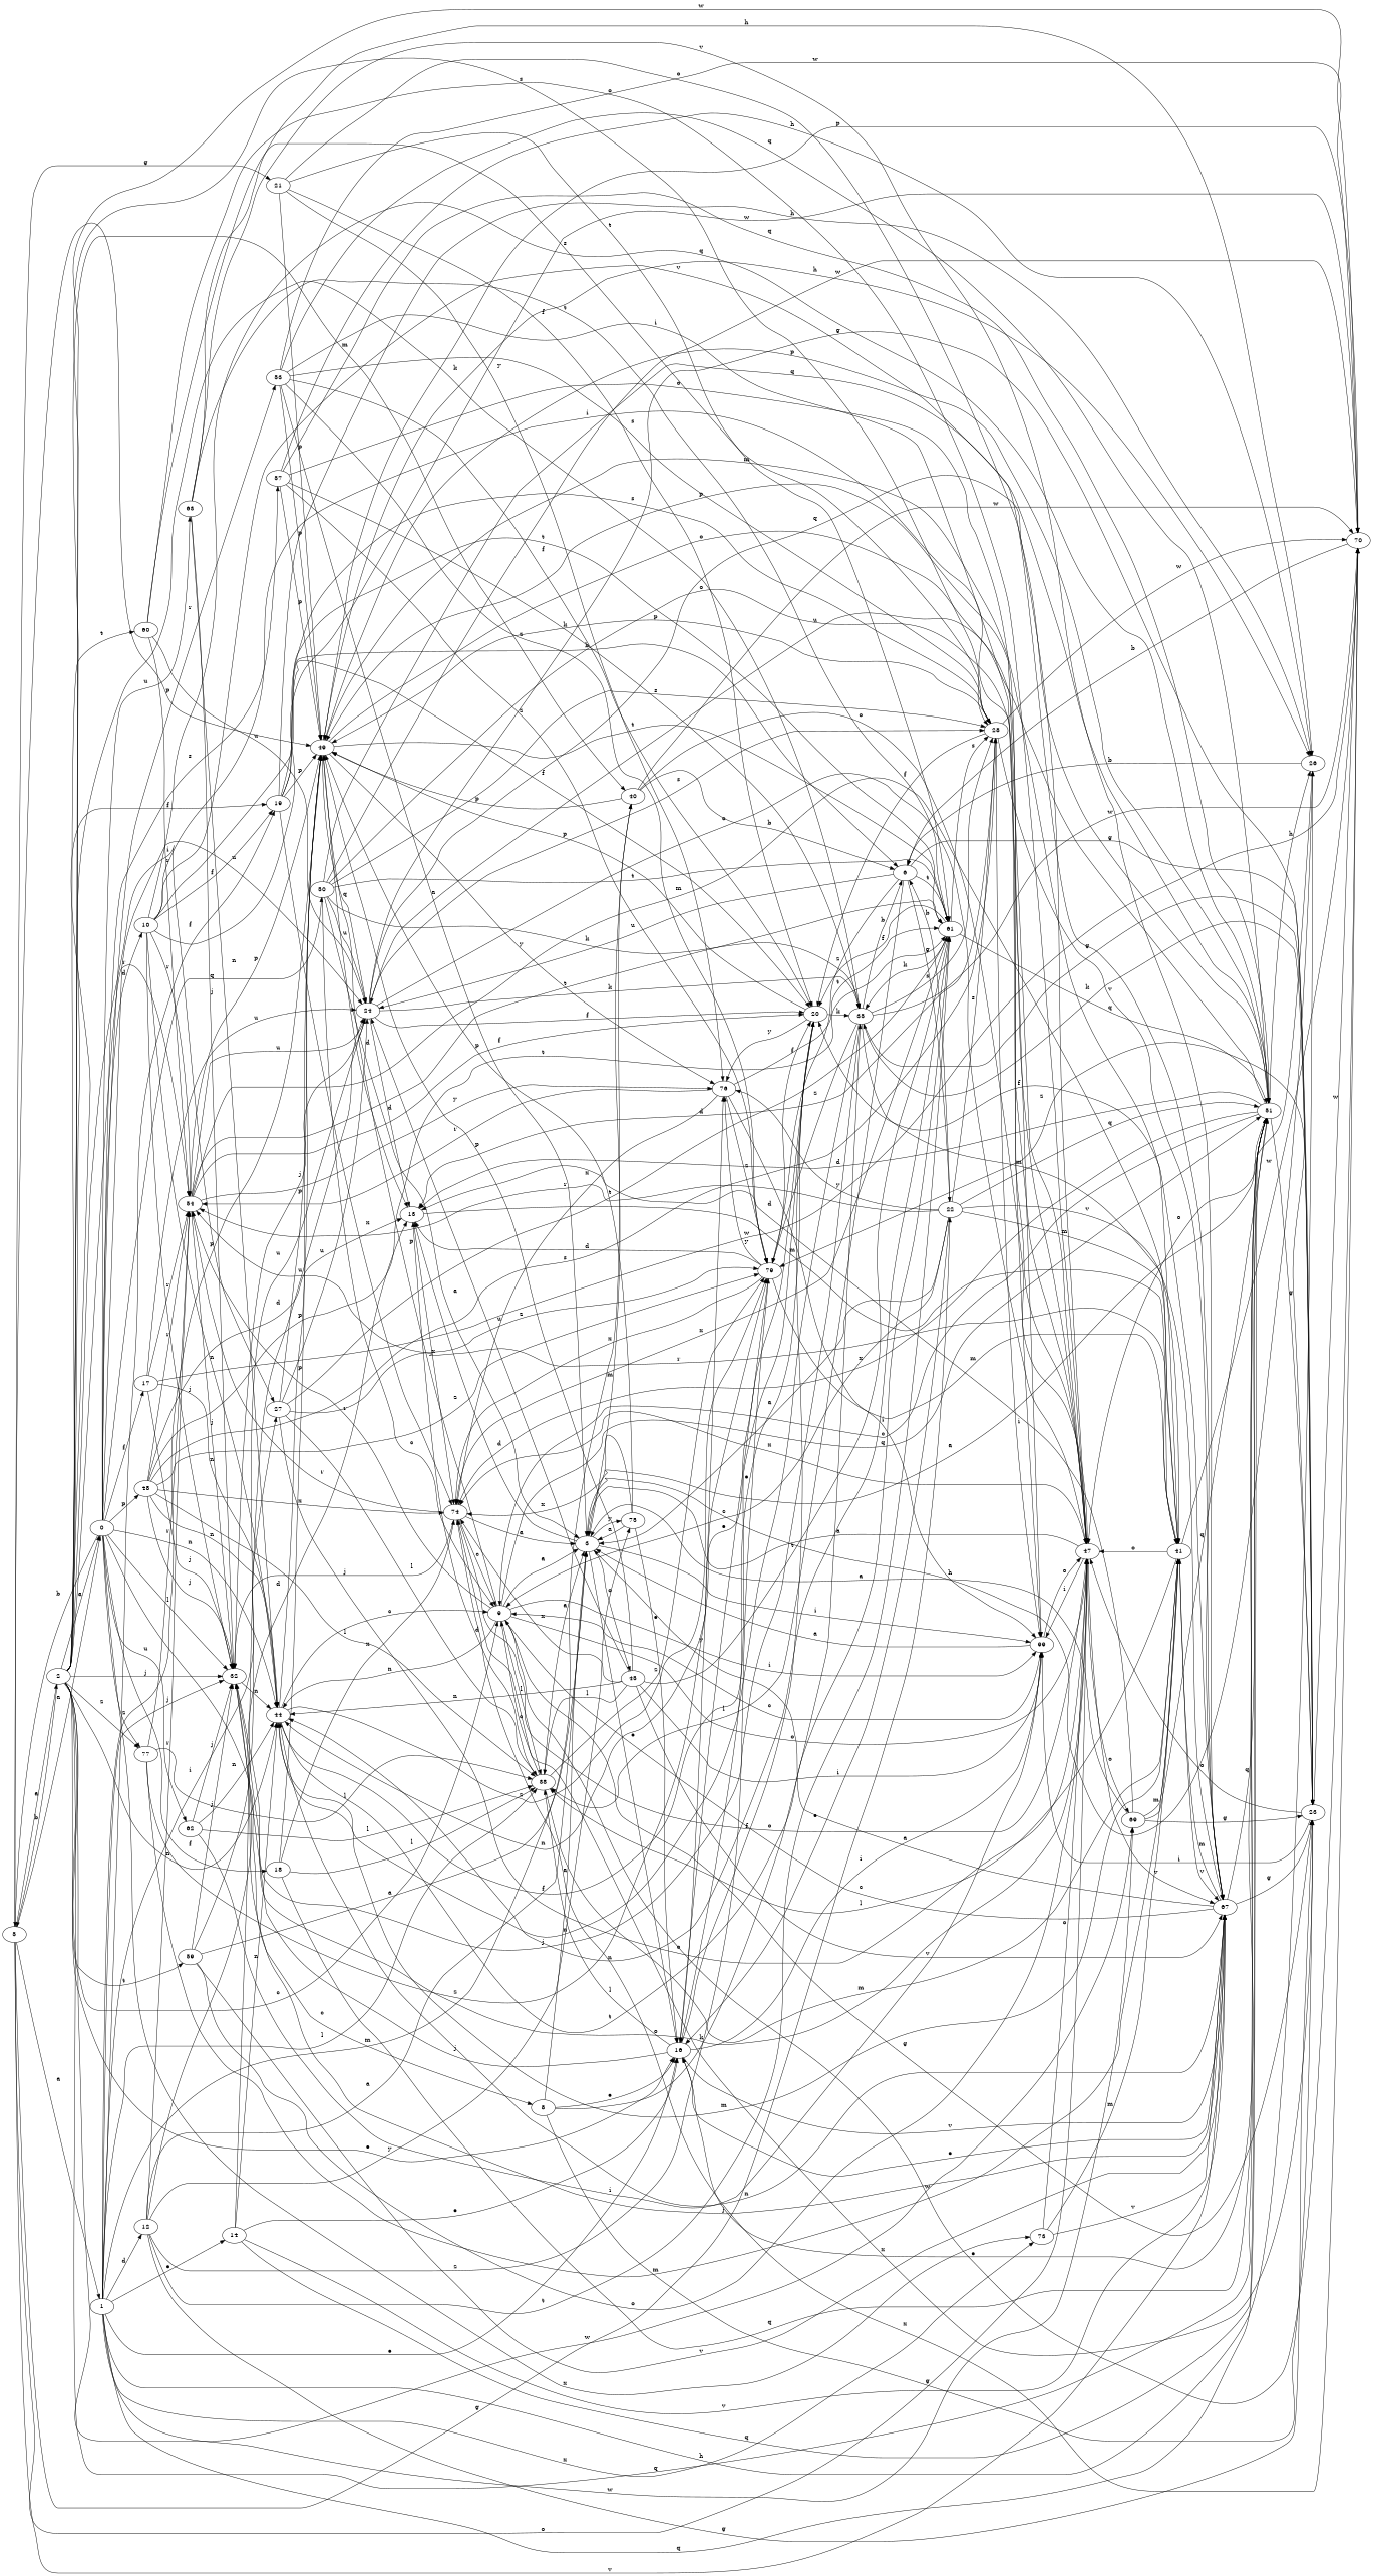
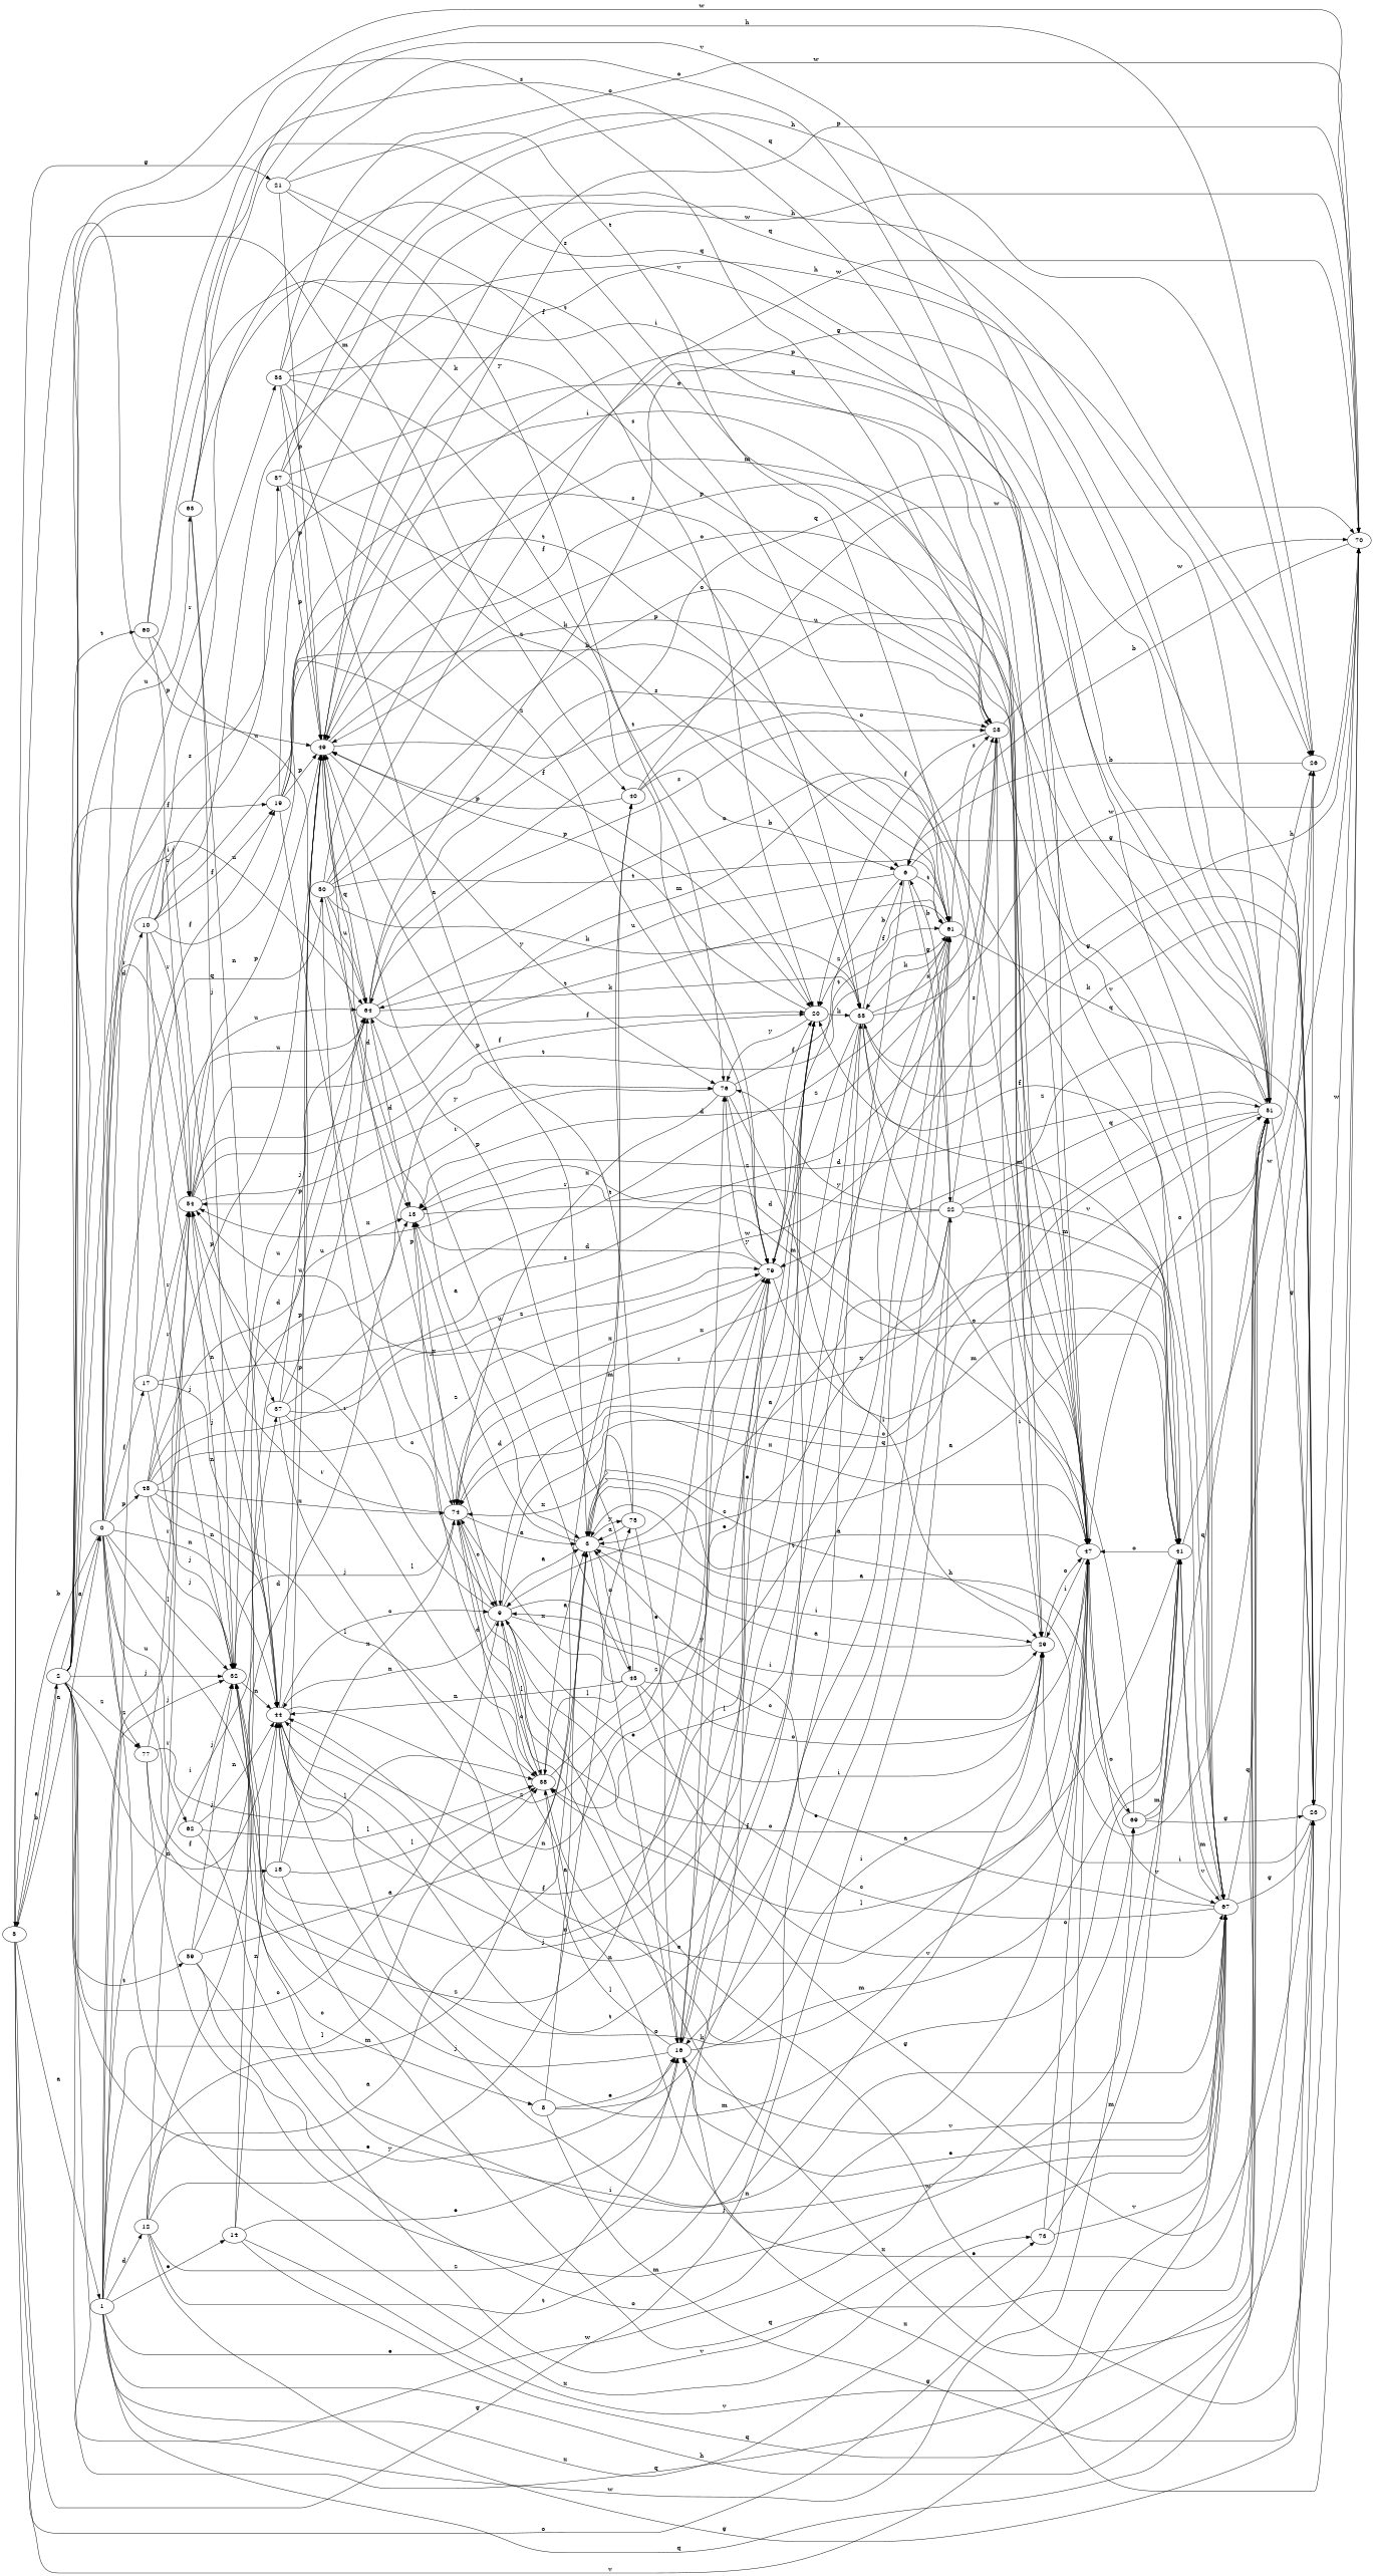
  strict digraph {
    rankdir=LR
    n1 [label=5]
    0
    8
    10
    17
    18
    32
    44
    48
    50
    53
    57
    62
    63
-   64 [label=24]
+   64
    73
    77
    1
    49
    2
    21
    22
    47
    67
    16
    35
    3
    23
    19
    51
    54
    70
-   29 [label=99]
+   29
    61
    38
    74
    9
    79
    41
    20
    n41 [label=28]
    13
    26
    12
    14
-   27
+   27 [label=37]
    40
    69
    75
    76
    6
    59
    60
    n54 [label=45]
    n1 -> 0 [label=a]
    n1 -> 1 [label=a]
    n1 -> 49 [label=p]
    n1 -> 2 [label=a]
    n1 -> 21 [label=g]
    n1 -> 22 [label=g]
    n1 -> 47 [label=o]
    n1 -> 67 [label=v]
    0 -> n1 [label=b]
    0 -> 8 [label=c]
    0 -> 10 [label=d]
    0 -> 17 [label=f]
    0 -> 18 [label=f]
    0 -> 32 [label=l]
    0 -> 44 [label=n]
    0 -> 48 [label=p]
    0 -> 50 [label=q]
    0 -> 53 [label=r]
    0 -> 57 [label=s]
    0 -> 62 [label=u]
    0 -> 63 [label=u]
    0 -> 64 [label=u]
    0 -> 73 [label=x]
    0 -> 77 [label=z]
    8 -> 16 [label=e]
    8 -> 35 [label=k]
    8 -> 3 [label=a]
    8 -> 23 [label=g]
    10 -> 32 [label=j]
    10 -> 44 [label=n]
    10 -> 67 [label=v]
    10 -> 19 [label=f]
    10 -> 51 [label=q]
    10 -> 54 [label=r]
    10 -> 70 [label=w]
    10 -> 29 [label=i]
    10 -> 61 [label=t]
    17 -> 32 [label=j]
    17 -> 44 [label=n]
    17 -> 64 [label=u]
    17 -> 54 [label=r]
    17 -> 70 [label=w]
    18 -> 49 [label=p]
    18 -> 51 [label=q]
    18 -> 38 [label=l]
    18 -> 74 [label=x]
    32 -> 44 [label=n]
    32 -> 47 [label=o]
    44 -> 49 [label=p]
    44 -> 61 [label=t]
    44 -> 9 [label=c]
    44 -> 79 [label=z]
    44 -> 41 [label=m]
    44 -> 20 [label=f]
    48 -> 32 [label=j]
    48 -> 44 [label=n]
    48 -> 54 [label=r]
    48 -> 61 [label=t]
    48 -> 38 [label=l]
    48 -> 74 [label=x]
    48 -> 79 [label=z]
    48 -> n41 [label=s]
    48 -> 13 [label=d]
    50 -> 64 [label=u]
    50 -> 47 [label=o]
    50 -> 35 [label=k]
    50 -> 3 [label=a]
    50 -> 51 [label=q]
    50 -> 70 [label=w]
    50 -> 61 [label=t]
    50 -> 9 [label=c]
    50 -> n41 [label=s]
    53 -> 49 [label=p]
    53 -> 3 [label=a]
    53 -> 51 [label=q]
    53 -> 70 [label=w]
    53 -> 29 [label=i]
    53 -> 79 [label=z]
    53 -> 20 [label=f]
    53 -> n41 [label=s]
    57 -> 49 [label=p]
    57 -> 47 [label=o]
    57 -> 35 [label=k]
    57 -> 51 [label=q]
    57 -> 79 [label=z]
    57 -> 26 [label=h]
    62 -> 32 [label=j]
    62 -> 44 [label=n]
    62 -> 29 [label=i]
    62 -> 38 [label=l]
    63 -> 32 [label=j]
    63 -> 44 [label=n]
    63 -> 67 [label=v]
    63 -> 61 [label=t]
    63 -> 26 [label=h]
    64 -> 32 [label=j]
    64 -> 47 [label=o]
    64 -> 35 [label=k]
    64 -> 23 [label=g]
    64 -> 51 [label=q]
    64 -> 20 [label=f]
    64 -> n41 [label=s]
    64 -> 13 [label=d]
    73 -> 47 [label=o]
    73 -> 67 [label=v]
    73 -> 41 [label=m]
    77 -> 54 [label=r]
    77 -> 38 [label=l]
    77 -> 79 [label=z]
    77 -> 41 [label=m]
    1 -> 32 [label=j]
    1 -> 73 [label=x]
    1 -> 49 [label=p]
    1 -> 16 [label=e]
    1 -> 19 [label=f]
    1 -> 51 [label=q]
    1 -> 38 [label=l]
    1 -> 26 [label=h]
    1 -> 12 [label=d]
    1 -> 14 [label=e]
    1 -> 27 [label=i]
    1 -> 40 [label=m]
    1 -> 69 [label=w]
    49 -> 64 [label=q]
    49 -> 47 [label=o]
    49 -> 61 [label=t]
    49 -> 41 [label=m]
    49 -> 13 [label=d]
    49 -> 26 [label=h]
    49 -> 76 [label=y]
    2 -> n1 [label=b]
    2 -> 0 [label=a]
    2 -> 32 [label=j]
    2 -> 44 [label=n]
    2 -> 77 [label=z]
    2 -> 16 [label=e]
    2 -> 35 [label=k]
    2 -> 19 [label=f]
    2 -> 51 [label=q]
    2 -> 54 [label=r]
    2 -> 70 [label=w]
    2 -> 9 [label=c]
    2 -> n41 [label=s]
    2 -> 27 [label=i]
    2 -> 40 [label=m]
    2 -> 69 [label=w]
    2 -> 59 [label=t]
    2 -> 60 [label=t]
    21 -> 49 [label=p]
    21 -> 47 [label=o]
    21 -> 61 [label=t]
    21 -> 20 [label=f]
    21 -> 76 [label=y]
    22 -> 67 [label=v]
    22 -> 16 [label=e]
    22 -> 3 [label=a]
    22 -> 51 [label=q]
    22 -> 54 [label=r]
    22 -> 9 [label=c]
    22 -> 41 [label=m]
    22 -> n41 [label=s]
    22 -> 76 [label=y]
    22 -> 6 [label=b]
    47 -> 49 [label=p]
    47 -> 67 [label=v]
    47 -> 3 [label=a]
    47 -> 29 [label=i]
    47 -> 74 [label=x]
    47 -> 69 [label=o]
    67 -> 32 [label=j]
    67 -> 44 [label=n]
    67 -> 16 [label=e]
    67 -> 3 [label=a]
    67 -> 23 [label=g]
    67 -> 51 [label=q]
    67 -> 9 [label=c]
    67 -> 41 [label=m]
    67 -> 20 [label=f]
    16 -> 32 [label=j]
    16 -> 67 [label=v]
    16 -> 29 [label=i]
    16 -> 38 [label=l]
    16 -> 20 [label=f]
    16 -> 76 [label=y]
    35 -> 32 [label=j]
    35 -> 44 [label=n]
    35 -> 23 [label=g]
    35 -> 70 [label=w]
    35 -> 79 [label=z]
    35 -> 41 [label=m]
    35 -> n41 [label=s]
    35 -> 6 [label=b]
    3 -> 16 [label=e]
    3 -> 29 [label=i]
    3 -> 13 [label=d]
    3 -> 26 [label=h]
    3 -> 40 [label=m]
    3 -> 75 [label=y]
    3 -> n54 [label=o]
-   23 -> 47 [label=o]
+   35 -> 47 [label=o]
    23 -> 35 [label=k]
    23 -> 70 [label=w]
    23 -> 29 [label=i]
    23 -> 74 [label=x]
    23 -> 79 [label=z]
    19 -> 49 [label=p]
    19 -> 74 [label=x]
    19 -> 20 [label=f]
    19 -> n41 [label=s]
    19 -> 26 [label=h]
    19 -> 6 [label=b]
    51 -> 64 [label=u]
    51 -> 49 [label=p]
    51 -> 47 [label=o]
    51 -> 16 [label=e]
    51 -> 23 [label=g]
    51 -> 74 [label=x]
    51 -> 9 [label=c]
    51 -> 13 [label=d]
    51 -> 26 [label=h]
    54 -> 32 [label=j]
    54 -> 64 [label=u]
    54 -> 49 [label=p]
    54 -> 61 [label=t]
    54 -> 41 [label=m]
    54 -> 20 [label=f]
    54 -> 76 [label=y]
    70 -> 49 [label=p]
    70 -> 74 [label=x]
    70 -> 6 [label=b]
    29 -> 47 [label=o]
    29 -> 3 [label=a]
    29 -> 9 [label=c]
    61 -> 44 [label=n]
    61 -> 35 [label=k]
    61 -> 51 [label=q]
    61 -> 74 [label=x]
    61 -> 20 [label=f]
    61 -> n41 [label=s]
    38 -> 3 [label=a]
    38 -> 9 [label=c]
    38 -> 79 [label=z]
    38 -> 41 [label=m]
    38 -> 13 [label=d]
    74 -> 32 [label=j]
    74 -> 47 [label=o]
    74 -> 3 [label=a]
    74 -> 54 [label=r]
    74 -> 9 [label=c]
    9 -> 44 [label=n]
    9 -> 49 [label=p]
    9 -> 47 [label=o]
    9 -> 3 [label=a]
    9 -> 23 [label=g]
    9 -> 51 [label=q]
    9 -> 54 [label=r]
    9 -> 70 [label=w]
    9 -> 29 [label=i]
    9 -> 38 [label=l]
    79 -> 16 [label=e]
    79 -> 74 [label=x]
    79 -> 41 [label=m]
    79 -> 20 [label=f]
    79 -> 13 [label=d]
    79 -> 76 [label=y]
    41 -> 47 [label=o]
    41 -> 67 [label=v]
    41 -> 54 [label=r]
    41 -> 70 [label=w]
    41 -> 38 [label=l]
    20 -> 44 [label=n]
    20 -> 49 [label=p]
    20 -> 16 [label=e]
    20 -> 35 [label=k]
    20 -> 76 [label=y]
    n41 -> 49 [label=p]
    n41 -> 67 [label=v]
    n41 -> 70 [label=w]
    n41 -> 29 [label=i]
    n41 -> 20 [label=f]
    n41 -> 13 [label=d]
    13 -> 74 [label=x]
    13 -> 41 [label=m]
    26 -> 3 [label=a]
    26 -> 6 [label=b]
    12 -> 3 [label=a]
    12 -> 23 [label=g]
    12 -> 54 [label=r]
    12 -> 61 [label=t]
    12 -> 79 [label=z]
    12 -> 13 [label=d]
    12 -> 75 [label=y]
    14 -> 44 [label=n]
    14 -> 64 [label=u]
    14 -> 67 [label=v]
    14 -> 16 [label=e]
    14 -> 51 [label=q]
    27 -> 64 [label=u]
    27 -> 49 [label=p]
    27 -> 47 [label=o]
    27 -> 61 [label=t]
    27 -> 38 [label=l]
    27 -> 79 [label=z]
    40 -> 49 [label=p]
    40 -> 47 [label=o]
    40 -> 70 [label=w]
    40 -> 6 [label=b]
    69 -> 3 [label=a]
    69 -> 23 [label=g]
    69 -> 51 [label=q]
    69 -> 41 [label=m]
    69 -> 13 [label=d]
    75 -> 49 [label=p]
    75 -> 16 [label=e]
    75 -> 3 [label=a]
    75 -> 74 [label=x]
    76 -> 54 [label=r]
    76 -> 29 [label=i]
    76 -> 61 [label=t]
    76 -> 74 [label=x]
    76 -> 79 [label=z]
    6 -> 64 [label=u]
    6 -> 22 [label=g]
    6 -> 23 [label=g]
    6 -> 61 [label=t]
    6 -> 38 [label=l]
    6 -> 79 [label=z]
    59 -> 32 [label=j]
    59 -> 64 [label=u]
    59 -> 47 [label=o]
    59 -> 67 [label=v]
    59 -> 3 [label=a]
    60 -> 64 [label=u]
    60 -> 47 [label=o]
    60 -> 54 [label=r]
    60 -> n41 [label=s]
    n54 -> 44 [label=n]
    n54 -> 64 [label=u]
    n54 -> 49 [label=p]
    n54 -> 67 [label=v]
    n54 -> 29 [label=i]
    n54 -> 61 [label=t]
    n54 -> 38 [label=l]
    n54 -> 74 [label=x]
  }
